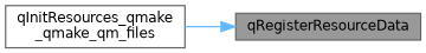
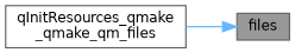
  digraph {
    rankdir=RL
    node [fontname=Helvetica fontsize=10 shape=box style=filled]
-   n1 [color=gray40 fillcolor=grey60 fontcolor=black height=0.2 label=qRegisterResourceData width=0.4]
+   n1 [color=gray40 fillcolor=grey60 fontcolor=black height=0.2 label=files width=0.4]
    n2 [color=grey40 fillcolor=white height=0.2 label="qInitResources_qmake\l_qmake_qm_files" width=0.4]
    n1 -> n2 [color=steelblue1 dir=back fontname=Helvetica fontsize=10 labelfontname=Helvetica labelfontsize=10 style=solid]
  }
